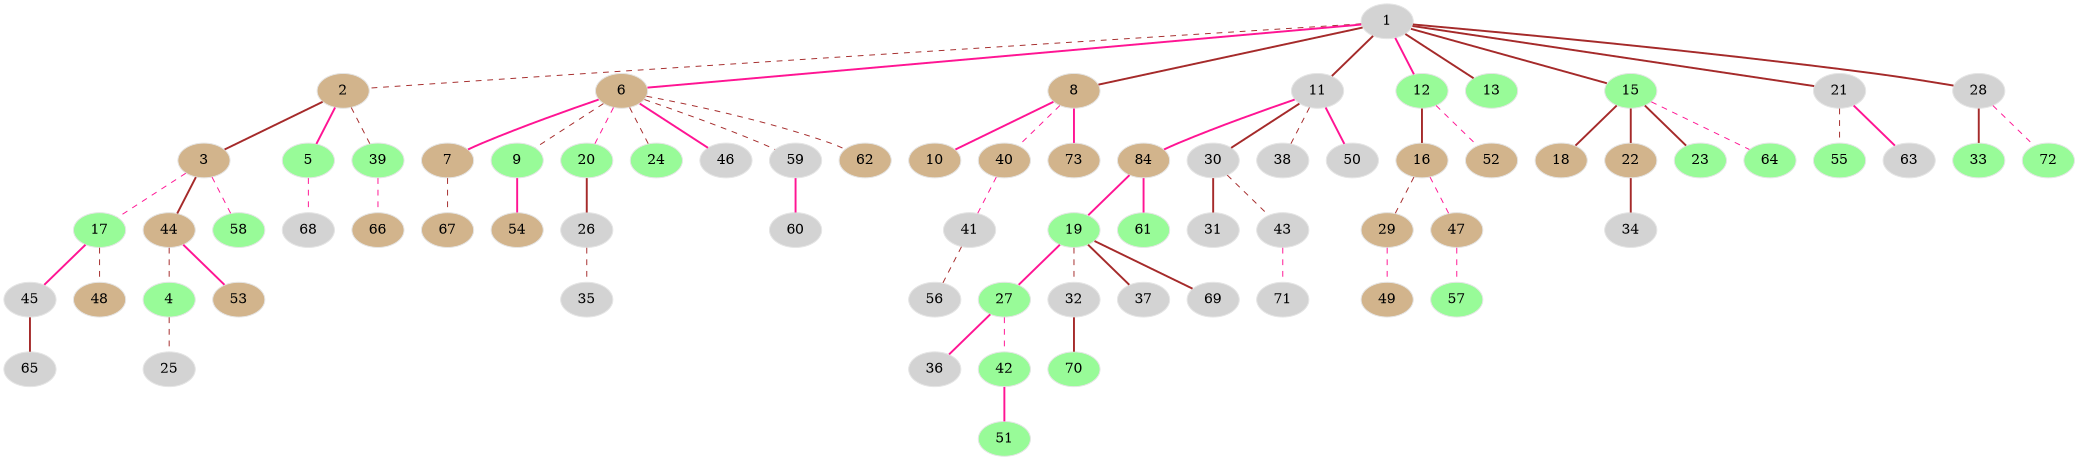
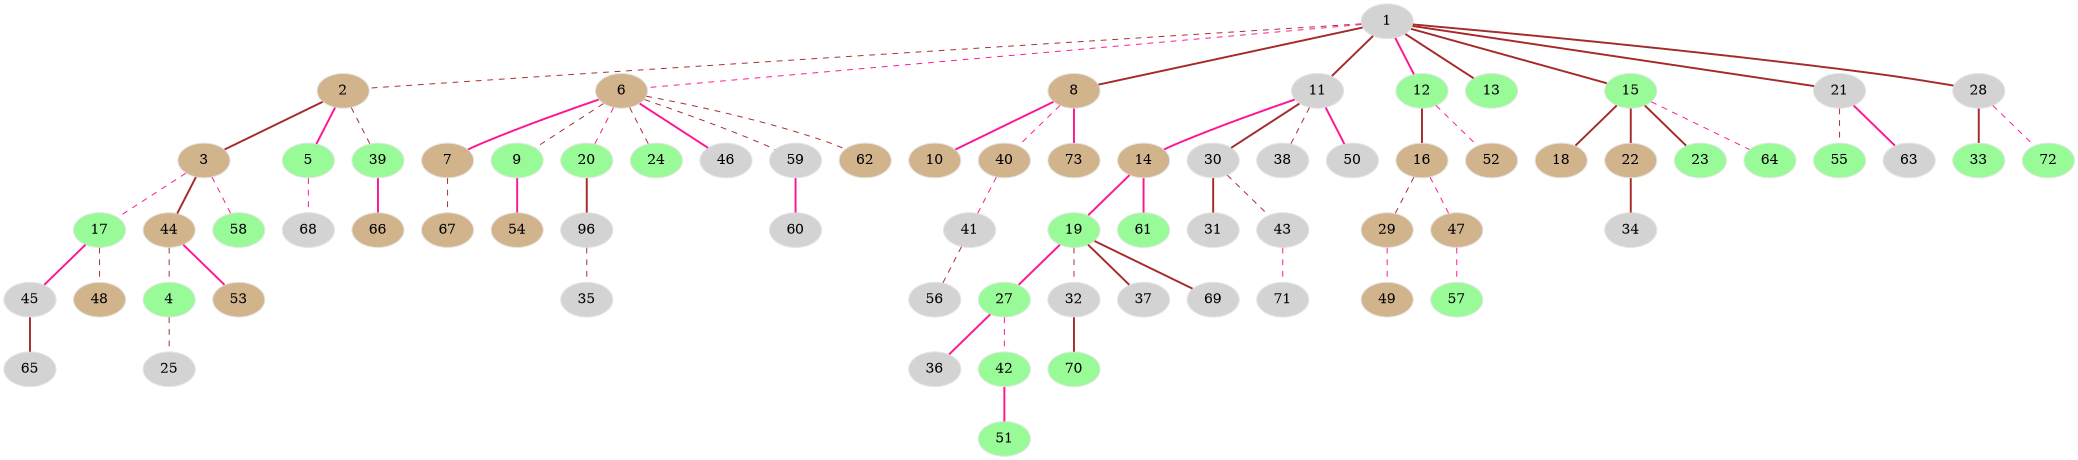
  graph {
    node [color=gray90 fillcolor=lightgrey style=filled]
    edge [color=brown style=bold weight=1.0]
    2 [fillcolor=tan]
    1
    6 [fillcolor=tan]
    8 [fillcolor=tan]
    11
    12 [fillcolor=palegreen]
    13 [fillcolor=palegreen]
    15 [fillcolor=palegreen]
    21
    28
    3 [fillcolor=tan]
    5 [fillcolor=palegreen]
    39 [fillcolor=palegreen]
    7 [fillcolor=tan]
    9 [fillcolor=palegreen]
    20 [fillcolor=palegreen]
    24 [fillcolor=palegreen]
    46
    59
    62 [fillcolor=tan]
    10 [fillcolor=tan]
    40 [fillcolor=tan]
    73 [fillcolor=tan]
-   14 [fillcolor=tan label=84]
+   14 [fillcolor=tan]
    30
    38
    50
    16 [fillcolor=tan]
    52 [fillcolor=tan]
    18 [fillcolor=tan]
    22 [fillcolor=tan]
    23 [fillcolor=palegreen]
    64 [fillcolor=palegreen]
    55 [fillcolor=palegreen]
    63
    33 [fillcolor=palegreen]
    72 [fillcolor=palegreen]
    17 [fillcolor=palegreen]
    44 [fillcolor=tan]
    58 [fillcolor=palegreen]
    68
    66 [fillcolor=tan]
    4 [fillcolor=palegreen]
    25
    45
    48 [fillcolor=tan]
    53 [fillcolor=tan]
    67 [fillcolor=tan]
    54 [fillcolor=tan]
-   26
+   26 [label=96]
    60
    41
    19 [fillcolor=palegreen]
    61 [fillcolor=palegreen]
    31
    43
    29 [fillcolor=tan]
    47 [fillcolor=tan]
    27 [fillcolor=palegreen]
    32
    37
    69
    34
    49 [fillcolor=tan]
    57 [fillcolor=palegreen]
    65
    36
    42 [fillcolor=palegreen]
    70 [fillcolor=palegreen]
    35
    51 [fillcolor=palegreen]
    71
    56
    2 -- 3
    2 -- 5 [color=deeppink]
    2 -- 39 [style=dashed]
    1 -- 2 [style=dashed]
-   1 -- 6 [color=deeppink]
+   1 -- 6 [color=deeppink style=dashed]
    1 -- 8 [weight=2.0]
    1 -- 11
    1 -- 12 [color=deeppink]
    1 -- 13
    1 -- 15
    1 -- 21
    1 -- 28
    6 -- 7 [color=deeppink]
    6 -- 9 [style=dashed weight=3.0]
    6 -- 20 [color=deeppink style=dashed]
    6 -- 24 [style=dashed]
    6 -- 46 [color=deeppink]
    6 -- 59 [style=dashed]
    6 -- 62 [style=dashed]
    8 -- 10 [color=deeppink]
    8 -- 40 [color=deeppink style=dashed]
    8 -- 73 [color=deeppink]
    11 -- 14 [color=deeppink]
    11 -- 30
    11 -- 38 [style=dashed]
    11 -- 50 [color=deeppink weight=2.0]
    12 -- 16
    12 -- 52 [color=deeppink style=dashed weight=2.0]
    15 -- 18
    15 -- 22 [weight=2.0]
    15 -- 23
    15 -- 64 [color=deeppink style=dashed]
    21 -- 55 [style=dashed]
    21 -- 63 [color=deeppink]
    28 -- 33 [weight=2.0]
    28 -- 72 [color=deeppink style=dashed]
    3 -- 17 [color=deeppink style=dashed]
    3 -- 44
    3 -- 58 [color=deeppink style=dashed]
    5 -- 68 [color=deeppink style=dashed]
-   39 -- 66 [color=deeppink style=dashed]
+   39 -- 66 [color=deeppink]
    7 -- 67 [style=dashed]
    9 -- 54 [color=deeppink]
    20 -- 26 [weight=2.0]
    59 -- 60 [color=deeppink]
    40 -- 41 [color=deeppink style=dashed]
    14 -- 19 [color=deeppink]
    14 -- 61 [color=deeppink]
    30 -- 31
    30 -- 43 [style=dashed]
    16 -- 29 [style=dashed]
    16 -- 47 [color=deeppink style=dashed]
    22 -- 34
    17 -- 45 [color=deeppink]
    17 -- 48 [style=dashed]
    44 -- 4 [style=dashed]
    44 -- 53 [color=deeppink]
    4 -- 25 [style=dashed]
    45 -- 65
    26 -- 35 [style=dashed]
    41 -- 56 [style=dashed]
    19 -- 27 [color=deeppink]
    19 -- 32 [style=dashed]
    19 -- 37
    19 -- 69
    43 -- 71 [color=deeppink style=dashed]
    29 -- 49 [color=deeppink style=dashed]
    47 -- 57 [color=deeppink style=dashed]
    27 -- 36 [color=deeppink]
    27 -- 42 [color=deeppink style=dashed]
    32 -- 70
    42 -- 51 [color=deeppink]
  }
